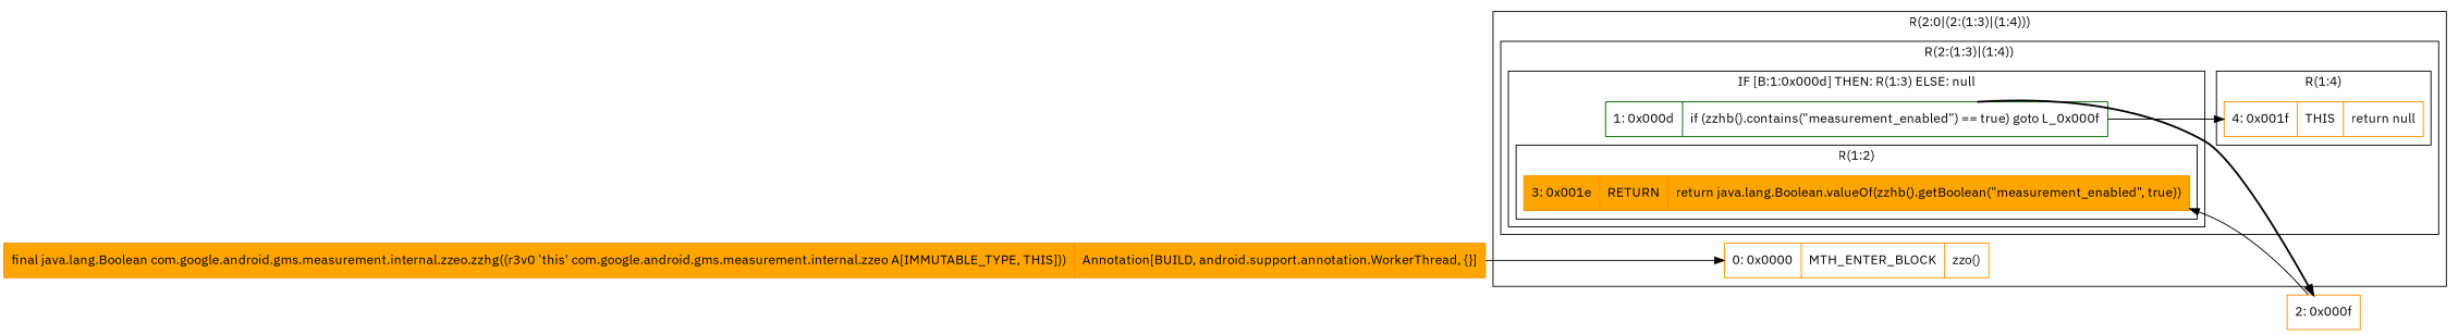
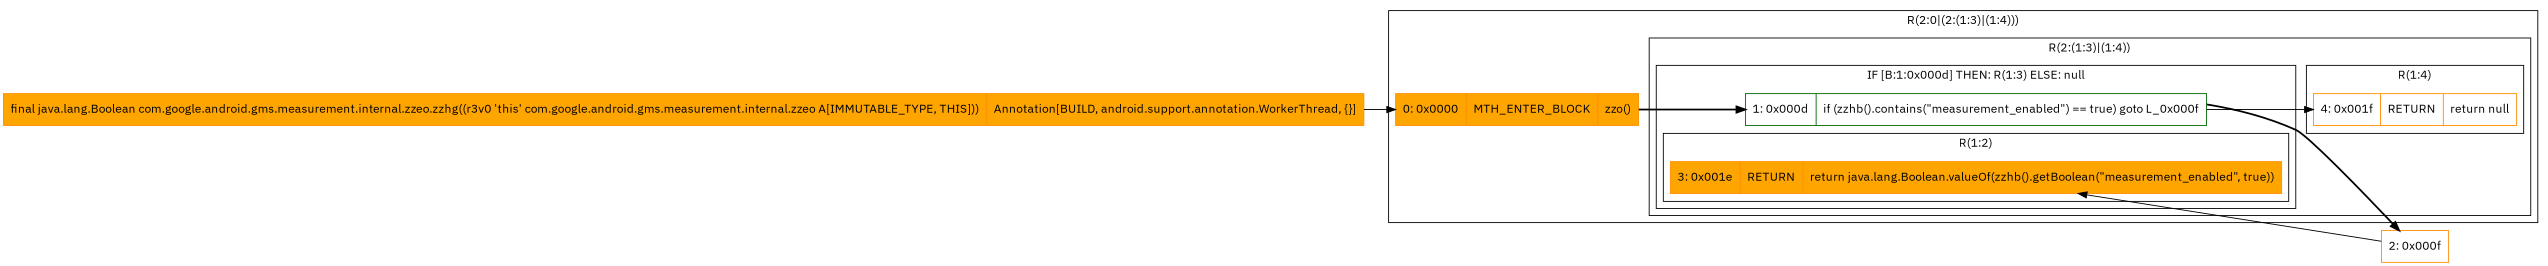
  digraph {
    fontname="IBM Plex Sans"
    rankdir=LR
    node [color=darkorange fillcolor=white fontname="IBM Plex Sans" shape=record style=filled]
    edge [fontname="IBM Plex Sans" style=solid]
    n1 [fillcolor=orange label="{3\:\ 0x001e|RETURN\l|return java.lang.Boolean.valueOf(zzhb().getBoolean(\"measurement_enabled\", true))\l}"]
    n2 [color=darkgreen label="{1\:\ 0x000d|if (zzhb().contains(\"measurement_enabled\") == true) goto L_0x000f\l}"]
-   n3 [label="{4\:\ 0x001f|THIS\l|return null\l}"]
-   n4 [label="{0\:\ 0x0000|MTH_ENTER_BLOCK\l|zzo()\l}"]
+   n3 [label="{4\:\ 0x001f|RETURN\l|return null\l}"]
+   n4 [fillcolor=orange label="{0\:\ 0x0000|MTH_ENTER_BLOCK\l|zzo()\l}"]
    n5 [label="{2\:\ 0x000f}"]
    n6 [fillcolor=orange label="{final java.lang.Boolean com.google.android.gms.measurement.internal.zzeo.zzhg((r3v0 'this' com.google.android.gms.measurement.internal.zzeo A[IMMUTABLE_TYPE, THIS]))  | Annotation[BUILD, android.support.annotation.WorkerThread, \{\}]\l}"]
    subgraph cluster_1 {
      label="R(2:0|(2:(1:3)|(1:4)))"
      n4
      subgraph cluster_2 {
        label="R(2:(1:3)|(1:4))"
        subgraph cluster_3 {
          label="IF [B:1:0x000d] THEN: R(1:3) ELSE: null"
          n2
          subgraph cluster_4 {
            label="R(1:2)"
            n1
          }
        }
        subgraph cluster_5 {
          label="R(1:4)"
          n3
        }
      }
    }
    n2 -> n3
    n2 -> n5 [style=bold]
+   n4 -> n2 [style=bold]
    n5 -> n1
    n6 -> n4
  }
